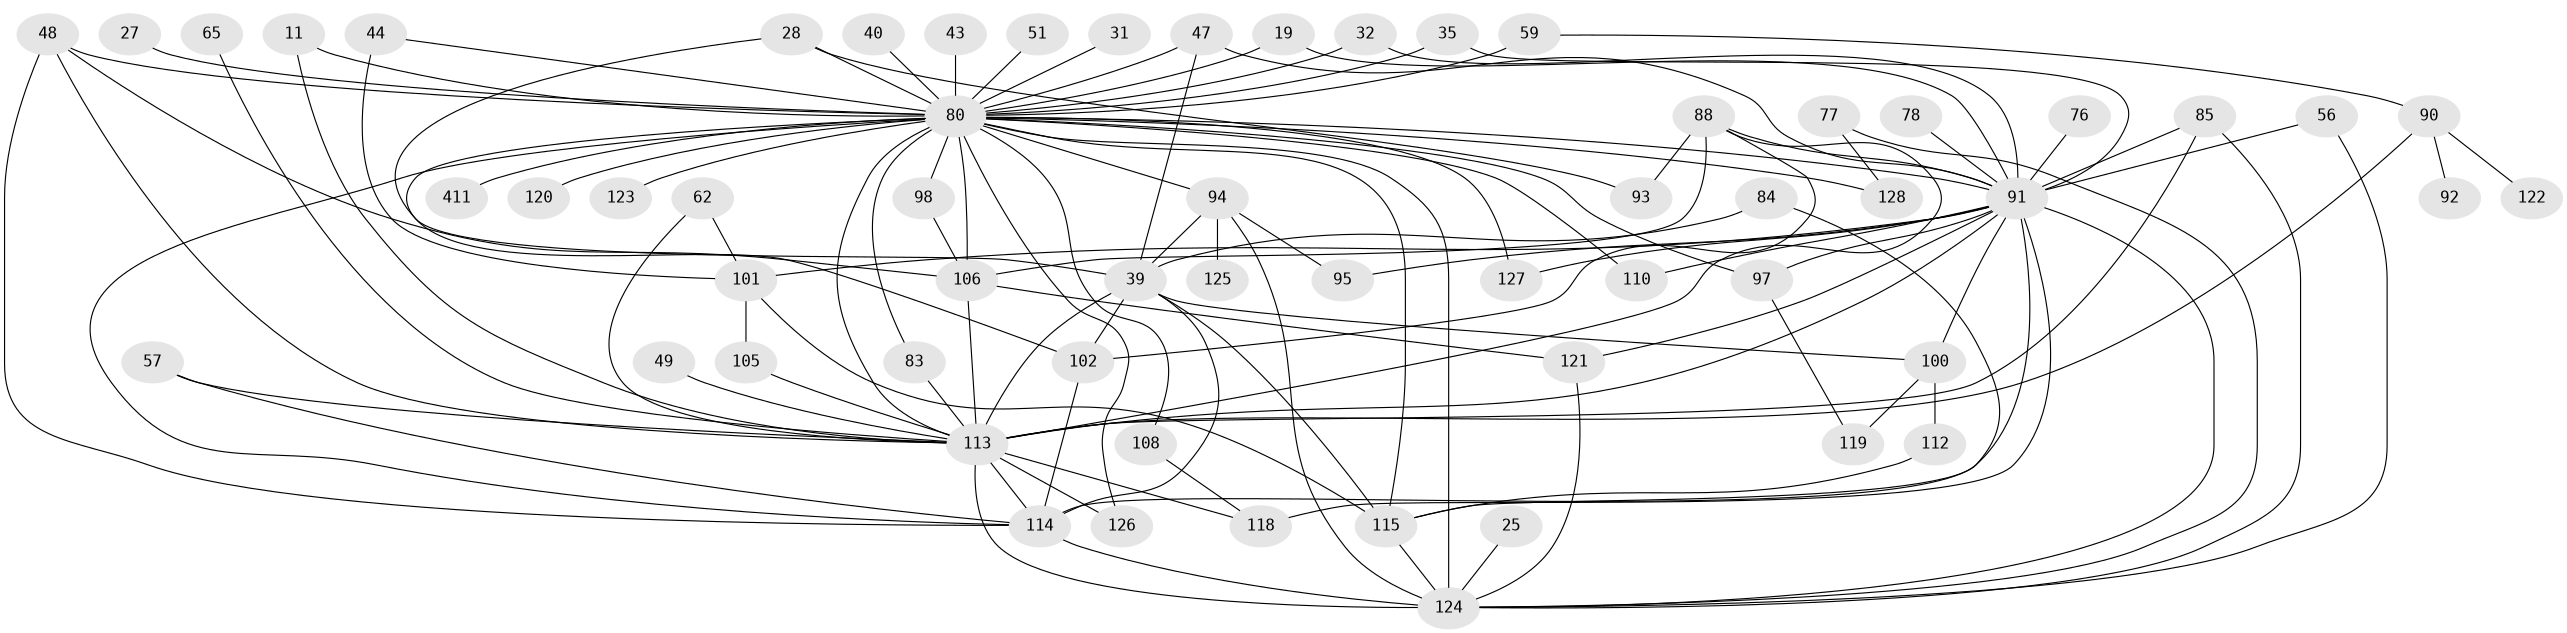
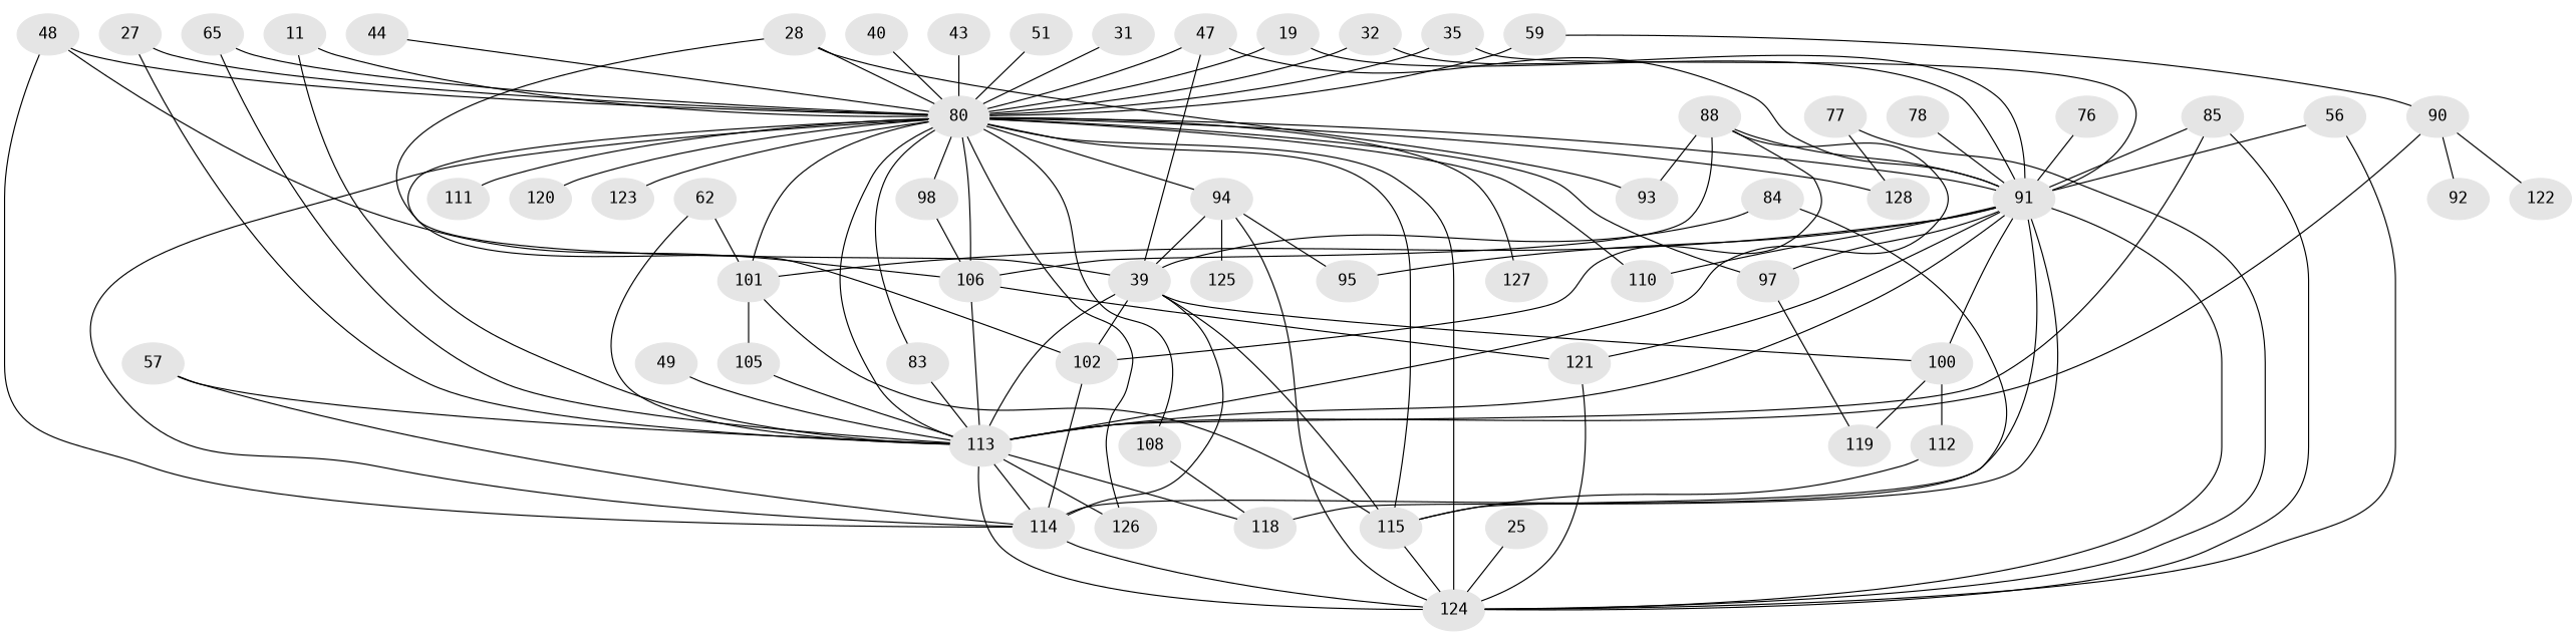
  graph {
    fontname="DejaVu Sans Mono"
    node [color=gray90 fontname="DejaVu Sans Mono" style=filled]
    edge [fontname="DejaVu Sans Mono"]
    80 [super="+58+8"]
    113 [super="+12+104+60"]
    91 [super="+68+10"]
    124 [super="+86"]
    106 [super="+54+42"]
    114 [super="+63+56"]
    128
    83
    94 [super="+39"]
    97 [super="+38"]
    98 [super="+29"]
    101 [super="+72"]
    102 [super="+70+89"]
    108
    110
-   111 [label=411]
+   111
    115 [super="+107+20"]
    120 [super="+117"]
    123
    126 [super="+81"]
    127
    11
    118 [super="+66+52+62"]
    95
    100 [super="+69"]
    121 [super="+71"]
    n27 [label=56]
    19
    25
    27
    28
    93
    n33 [label=39 super="+64+61"]
    31
    32
    35
    40
    43
    44
    47 [super="+46"]
    48 [super="+17"]
    49
    51
    57
    59
    90
    92
    122
    65
    76
    77
    78
    125
    119
    105
    n56 [label=62]
    84
    85 [super="+75"]
    88 [super="+73+79"]
    112
    80 -- 113 [weight=12]
    80 -- 91 [weight=9]
    80 -- 124 [weight=12]
    80 -- 106
    80 -- 114 [weight=2]
    80 -- 128
    80 -- 83
    80 -- 94
    80 -- 97
    80 -- 98 [weight=2]
-   44 -- 101 [weight=3]
+   80 -- 101 [weight=3]
    80 -- 102
    80 -- 108
    80 -- 110
    80 -- 111 [weight=2]
    80 -- 115
    80 -- 120 [weight=3]
    80 -- 123 [weight=2]
    80 -- 126
    80 -- 127
    113 -- 124 [weight=5]
    113 -- 114 [weight=2]
    113 -- 126 [weight=2]
    113 -- 118
    91 -- 113 [weight=9]
    91 -- 124 [weight=4]
    91 -- 114 [weight=2]
    91 -- 97 [weight=2]
    91 -- 101 [weight=2]
    91 -- 110
-   91 -- 127
    91 -- 118 [weight=4]
    91 -- 95
    91 -- 100 [weight=2]
    91 -- 121
    106 -- 113 [weight=4]
    106 -- 121
    114 -- 124 [weight=3]
    83 -- 113
    94 -- 124
    94 -- 95
    94 -- n33
    94 -- 125 [weight=2]
    97 -- 119
    98 -- 106
    101 -- 115
    101 -- 105
    102 -- 114
    108 -- 118
    115 -- 124 [weight=4]
    11 -- 80
    11 -- 113
    100 -- 119
    100 -- 112
    121 -- 124
    n27 -- 91
    n27 -- 124
    19 -- 80
    19 -- 91
    25 -- 124 [weight=2]
    27 -- 80
-   48 -- 113
+   27 -- 113
    28 -- 80 [weight=2]
    28 -- 93
    28 -- n33
    n33 -- 113 [weight=3]
    n33 -- 114
    n33 -- 102
    n33 -- 115
    n33 -- 100
    31 -- 80
    32 -- 80
    32 -- 91
    35 -- 80
    35 -- 91
    40 -- 80 [weight=2]
    43 -- 80
    44 -- 80 [weight=2]
    47 -- 80
    47 -- 91
    47 -- n33
    48 -- 80
    48 -- 106
    48 -- 114
    49 -- 113 [weight=2]
    51 -- 80
    57 -- 113
    57 -- 114
    59 -- 80 [weight=2]
    59 -- 90
    90 -- 113
    90 -- 92
    90 -- 122
+   65 -- 80
    65 -- 113
    76 -- 91
    77 -- 124
    77 -- 128
    78 -- 91 [weight=2]
    105 -- 113
    n56 -- 113
    n56 -- 101
    84 -- 115
    84 -- n33
    85 -- 113
    85 -- 91
    85 -- 124
    88 -- 113
    88 -- 91
    88 -- 106
    88 -- 102
    88 -- 93
    112 -- 115
  }
